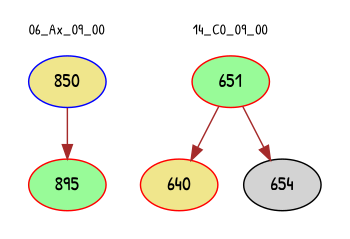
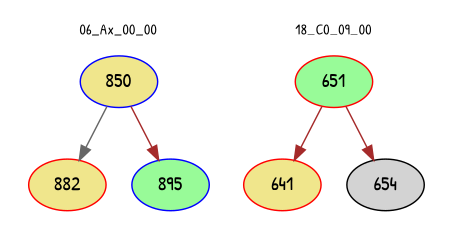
  digraph {
    fontname="Patrick Hand"
    node [color=red fillcolor=khaki fontname="Patrick Hand" style=filled]
    edge [color=brown fontname="Patrick Hand"]
    n1 [color=blue label=850]
-   n3 [fillcolor=palegreen label=895]
+   n2 [label=882]
+   n3 [color=blue fillcolor=palegreen label=895]
    n4 [fillcolor=palegreen label=651]
-   n5 [label=640]
+   n5 [label=641]
    n6 [color=black fillcolor=lightgrey label=654]
    subgraph cluster_1 {
      color=white
      fontsize=10
-     label="06_Ax_09_00"
+     label="06_Ax_00_00"
      n1
+     n2
      n3
    }
    subgraph cluster_2 {
      color=white
      fontsize=10
-     label="14_C0_09_00"
+     label="18_C0_09_00"
      n4
      n5
      n6
    }
+   n1 -> n2 [color=gray40]
    n1 -> n3
    n4 -> n5
    n4 -> n6
  }
